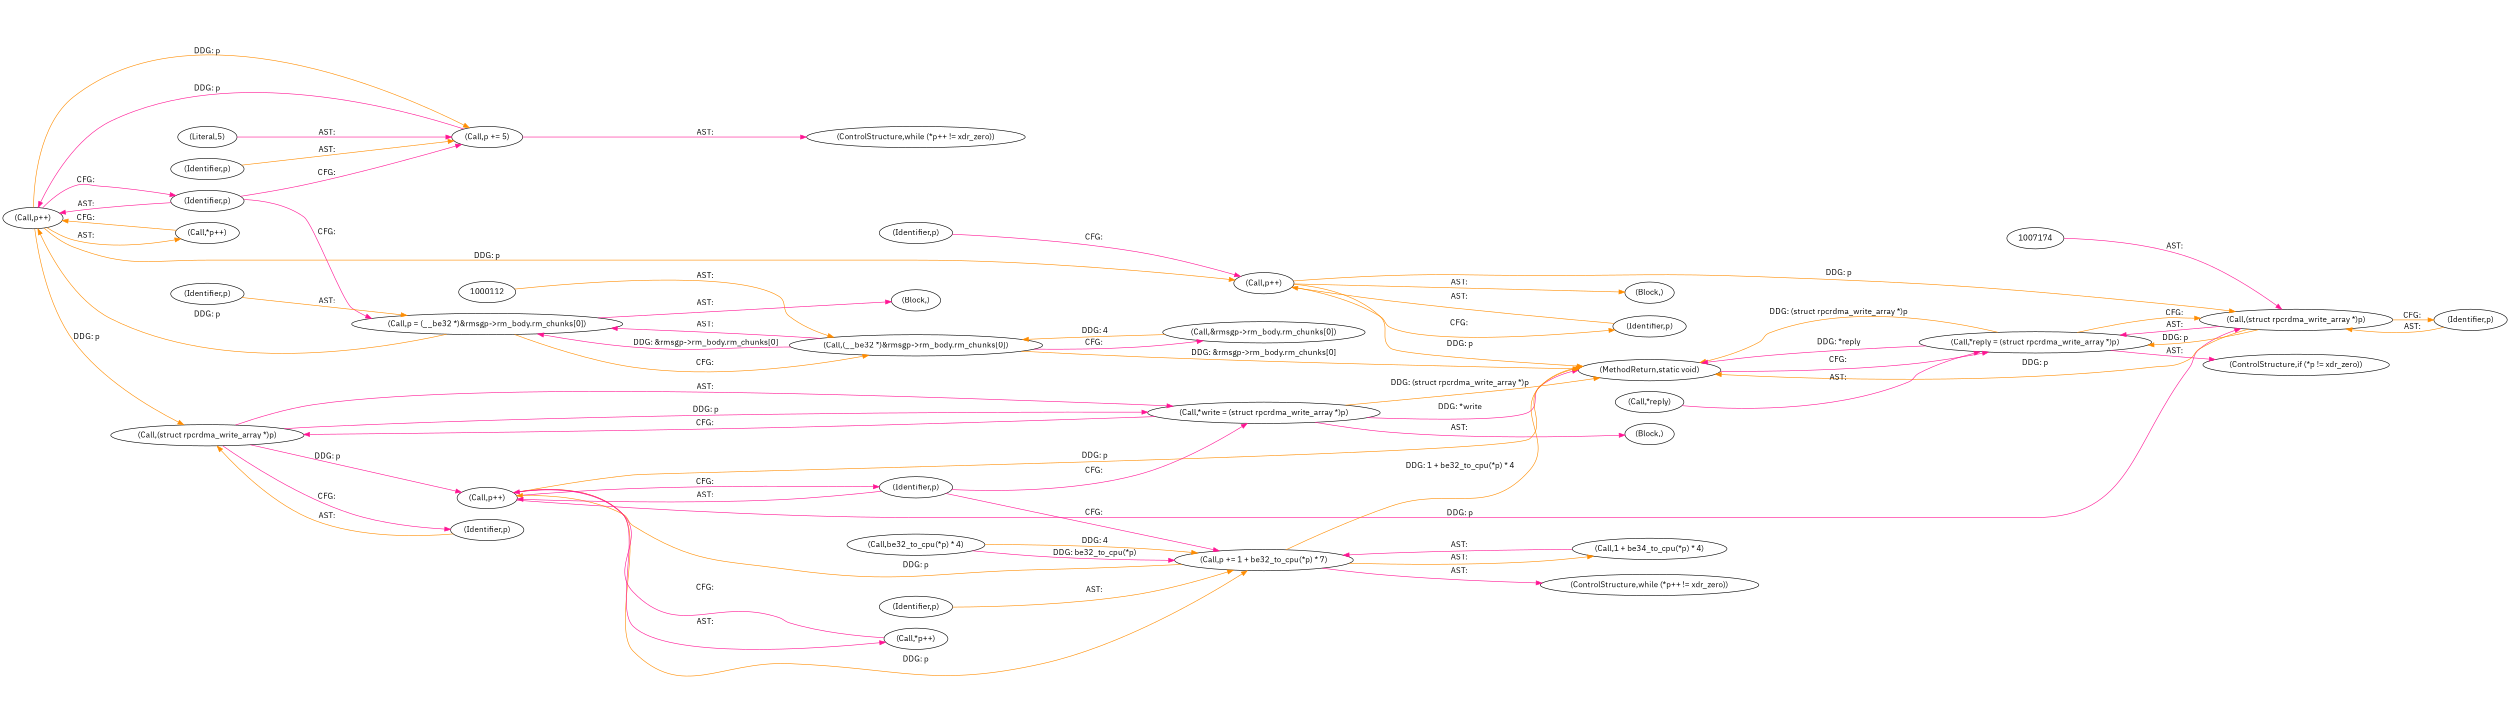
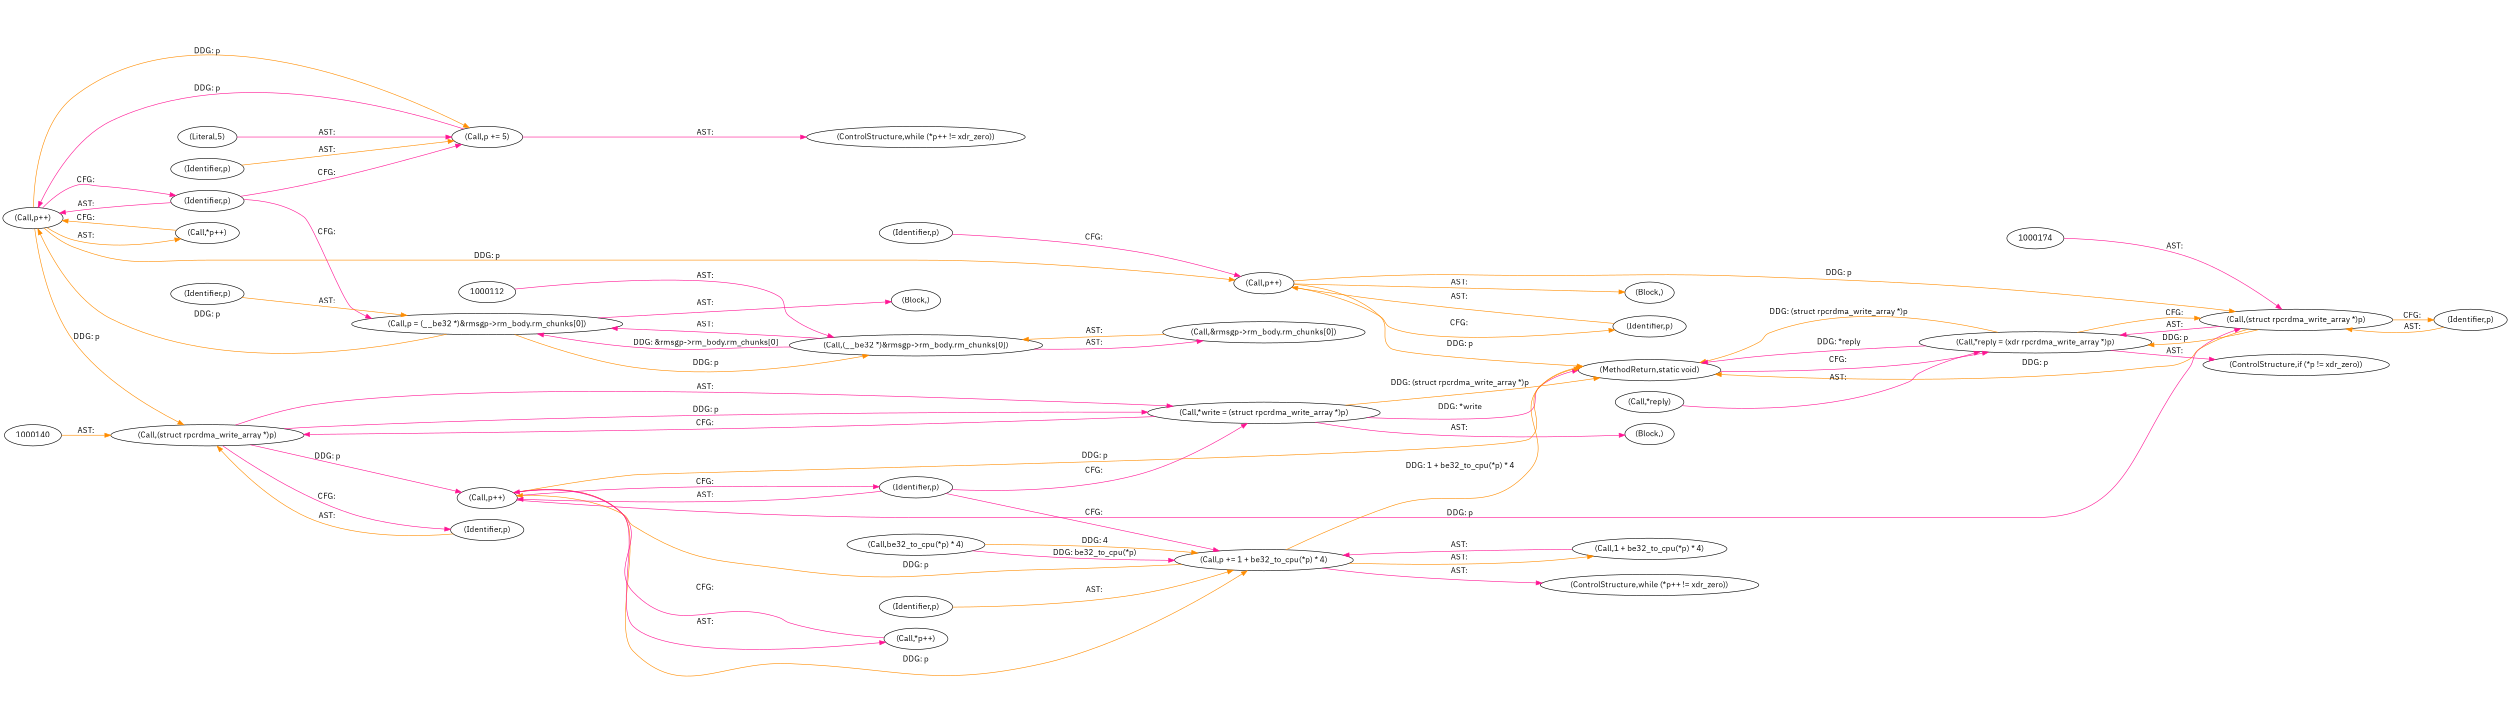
  digraph {
    fontname="IBM Plex Sans"
    rankdir=LR
    node [fontname="IBM Plex Sans"]
    edge [color=deeppink fontname="IBM Plex Sans"]
    n1 [label="(Call,p++)"]
    n2 [label="(Call,p += 5)"]
    n3 [label="(Call,(struct rpcrdma_write_array *)p)"]
    n4 [label="(Call,p++)"]
    n5 [label="(Call,*p++)"]
    n6 [label="(Identifier,p)"]
    n7 [label="(ControlStructure,while (*p++ != xdr_zero))"]
    n8 [label="(Call,*write = (struct rpcrdma_write_array *)p)"]
    n9 [label="(Call,p++)"]
    n10 [label="(Identifier,p)"]
    n11 [label="(MethodReturn,static void)"]
    n12 [label="(Call,(struct rpcrdma_write_array *)p)"]
    n13 [label="(Block,)"]
    n14 [label="(Identifier,p)"]
    n15 [label="(Call,p = (__be32 *)&rmsgp->rm_body.rm_chunks[0])"]
    n16 [label="(Call,(__be32 *)&rmsgp->rm_body.rm_chunks[0])"]
    n17 [label="(Block,)"]
    n18 [label="(Call,&rmsgp->rm_body.rm_chunks[0])"]
-   n19 [label="(Call,*reply = (struct rpcrdma_write_array *)p)"]
+   n19 [label="(Call,*reply = (xdr rpcrdma_write_array *)p)"]
    n20 [label="(Literal,5)"]
    n21 [label="(Block,)"]
-   n22 [label="(Call,p += 1 + be32_to_cpu(*p) * 7)"]
+   n22 [label="(Call,p += 1 + be32_to_cpu(*p) * 4)"]
    n23 [label="(Call,*p++)"]
    n24 [label="(Identifier,p)"]
-   n25 [label="(Call,1 + be34_to_cpu(*p) * 4)"]
+   n25 [label="(Call,1 + be32_to_cpu(*p) * 4)"]
    n26 [label="(ControlStructure,while (*p++ != xdr_zero))"]
    n27 [label="(Identifier,p)"]
    n28 [label="(ControlStructure,if (*p != xdr_zero))"]
    n29 [label="(Identifier,p)"]
    n30 [label="(Call,be32_to_cpu(*p) * 4)"]
    n31 [label="(Call,*reply)"]
    n32 [label="(Identifier,p)"]
    n33 [label="(Identifier,p)"]
    n34 [label="(Identifier,p)"]
    1000112
-   1000174 [label=1007174]
+   1000140
+   1000174
    n1 -> n2 [color=darkorange label="DDG: p"]
    n1 -> n3 [color=darkorange label="DDG: p"]
    n1 -> n4 [color=darkorange label="DDG: p"]
    n1 -> n5 [color=darkorange label="AST: "]
    n1 -> n6 [label="CFG: "]
    n2 -> n1 [label="DDG: p"]
    n2 -> n7 [label="AST: "]
    n3 -> n8 [label="AST: "]
    n3 -> n8 [label="DDG: p"]
    n3 -> n9 [label="DDG: p"]
    n3 -> n10 [label="CFG: "]
    n4 -> n11 [color=darkorange label="DDG: p"]
    n4 -> n12 [color=darkorange label="DDG: p"]
    n4 -> n13 [color=darkorange label="AST: "]
    n4 -> n14 [color=darkorange label="CFG: "]
    n5 -> n1 [color=darkorange label="CFG: "]
    n6 -> n1 [label="AST: "]
    n6 -> n2 [label="CFG: "]
    n6 -> n15 [label="CFG: "]
    n8 -> n3 [label="CFG: "]
    n8 -> n11 [color=darkorange label="DDG: (struct rpcrdma_write_array *)p"]
    n8 -> n11 [label="DDG: *write"]
    n8 -> n21 [label="AST: "]
    n9 -> n11 [color=darkorange label="DDG: p"]
    n9 -> n12 [label="DDG: p"]
    n9 -> n22 [color=darkorange label="DDG: p"]
    n9 -> n23 [label="AST: "]
    n9 -> n24 [label="CFG: "]
    n10 -> n3 [color=darkorange label="AST: "]
    n11 -> n19 [label="CFG: "]
    n12 -> n11 [color=darkorange label="DDG: p"]
    n12 -> n19 [label="AST: "]
    n12 -> n19 [color=darkorange label="DDG: p"]
    n12 -> n27 [color=darkorange label="CFG: "]
    n14 -> n4 [color=darkorange label="AST: "]
    n15 -> n1 [color=darkorange label="DDG: p"]
-   n15 -> n16 [color=darkorange label="CFG: "]
+   n15 -> n16 [color=darkorange label="DDG: p"]
    n15 -> n17 [label="AST: "]
-   n16 -> n11 [color=darkorange label="DDG: &rmsgp->rm_body.rm_chunks[0]"]
    n16 -> n15 [label="AST: "]
    n16 -> n15 [label="DDG: &rmsgp->rm_body.rm_chunks[0]"]
-   n16 -> n18 [label="CFG: "]
-   n18 -> n16 [color=darkorange label="DDG: 4"]
+   n16 -> n18 [label="AST: "]
+   n18 -> n16 [color=darkorange label="AST: "]
    n19 -> n11 [color=darkorange label="DDG: (struct rpcrdma_write_array *)p"]
    n19 -> n11 [label="DDG: *reply"]
    n19 -> n12 [color=darkorange label="CFG: "]
    n19 -> n28 [label="AST: "]
    n20 -> n2 [label="AST: "]
    n22 -> n9 [color=darkorange label="DDG: p"]
    n22 -> n11 [color=darkorange label="DDG: 1 + be32_to_cpu(*p) * 4"]
    n22 -> n25 [color=darkorange label="AST: "]
    n22 -> n26 [label="AST: "]
    n23 -> n9 [label="CFG: "]
    n24 -> n8 [label="CFG: "]
    n24 -> n9 [label="AST: "]
    n24 -> n22 [label="CFG: "]
    n25 -> n22 [label="AST: "]
    n27 -> n12 [color=darkorange label="AST: "]
    n29 -> n4 [label="CFG: "]
    n30 -> n22 [label="DDG: be32_to_cpu(*p)"]
    n30 -> n22 [color=darkorange label="DDG: 4"]
    n31 -> n19 [label="AST: "]
    n32 -> n2 [color=darkorange label="AST: "]
    n33 -> n15 [color=darkorange label="AST: "]
    n34 -> n22 [color=darkorange label="AST: "]
-   1000112 -> n16 [color=darkorange label="AST: "]
+   1000112 -> n16 [label="AST: "]
+   1000140 -> n3 [color=darkorange label="AST: "]
    1000174 -> n12 [label="AST: "]
  }
